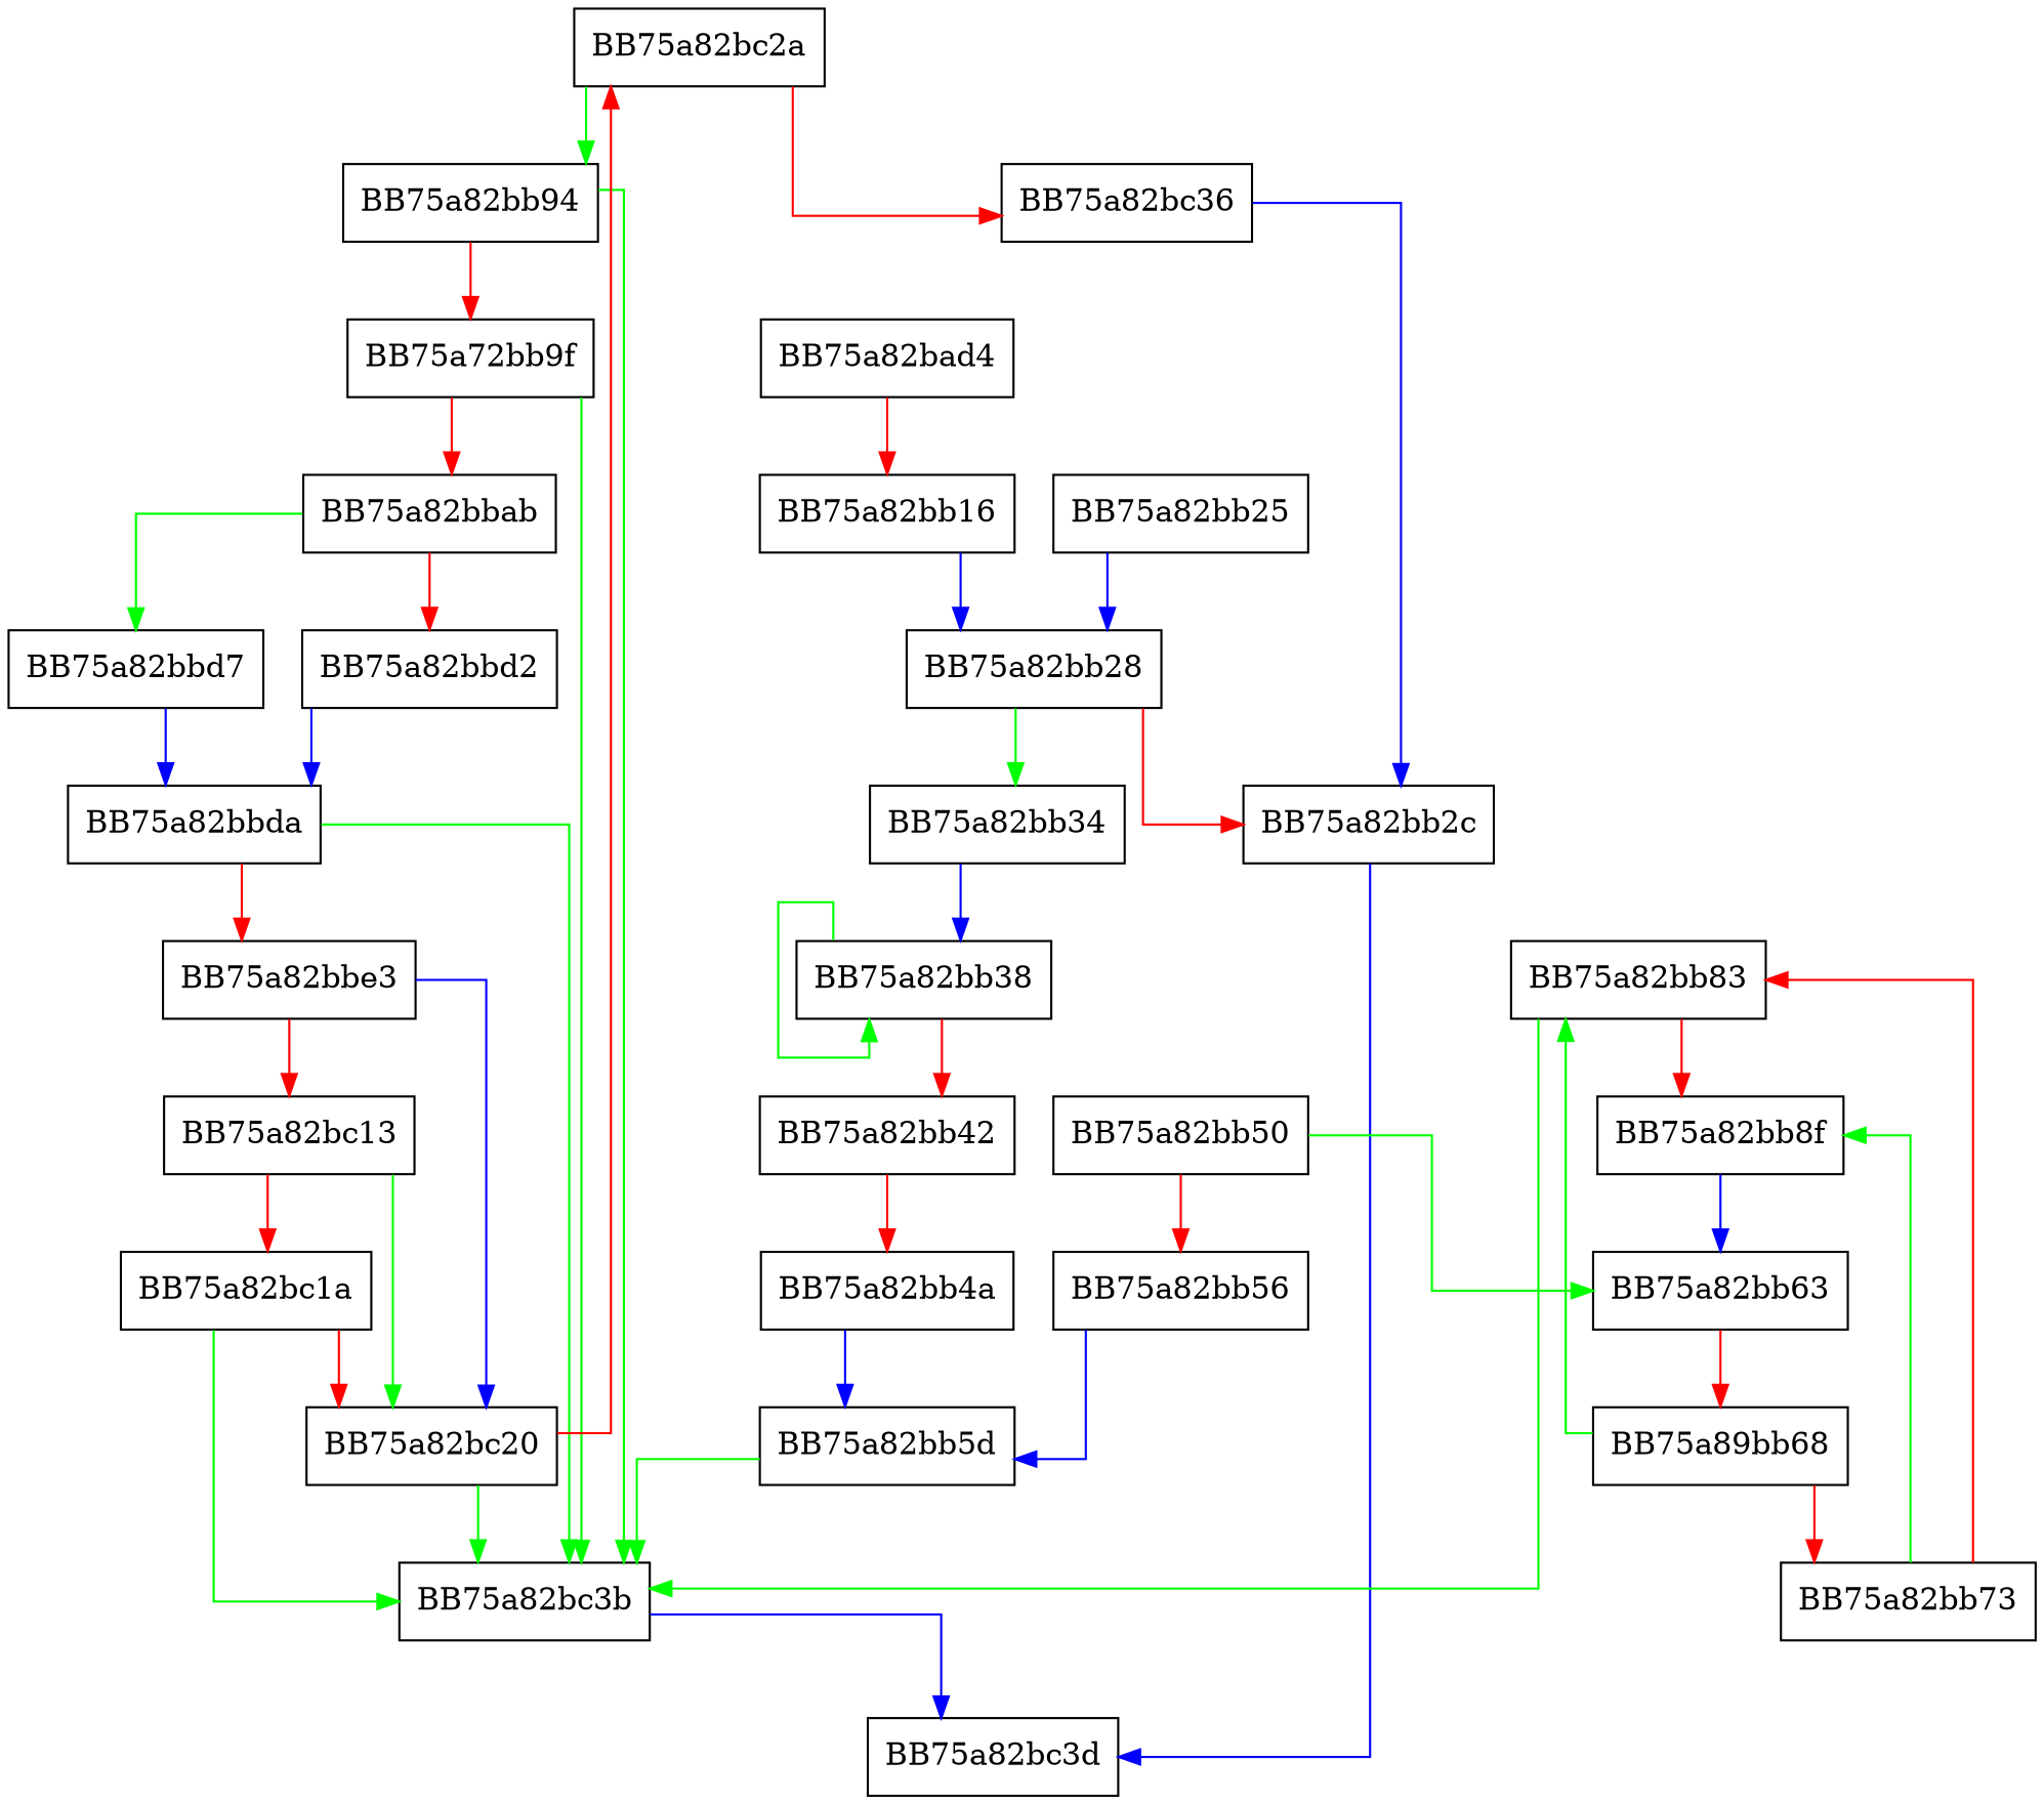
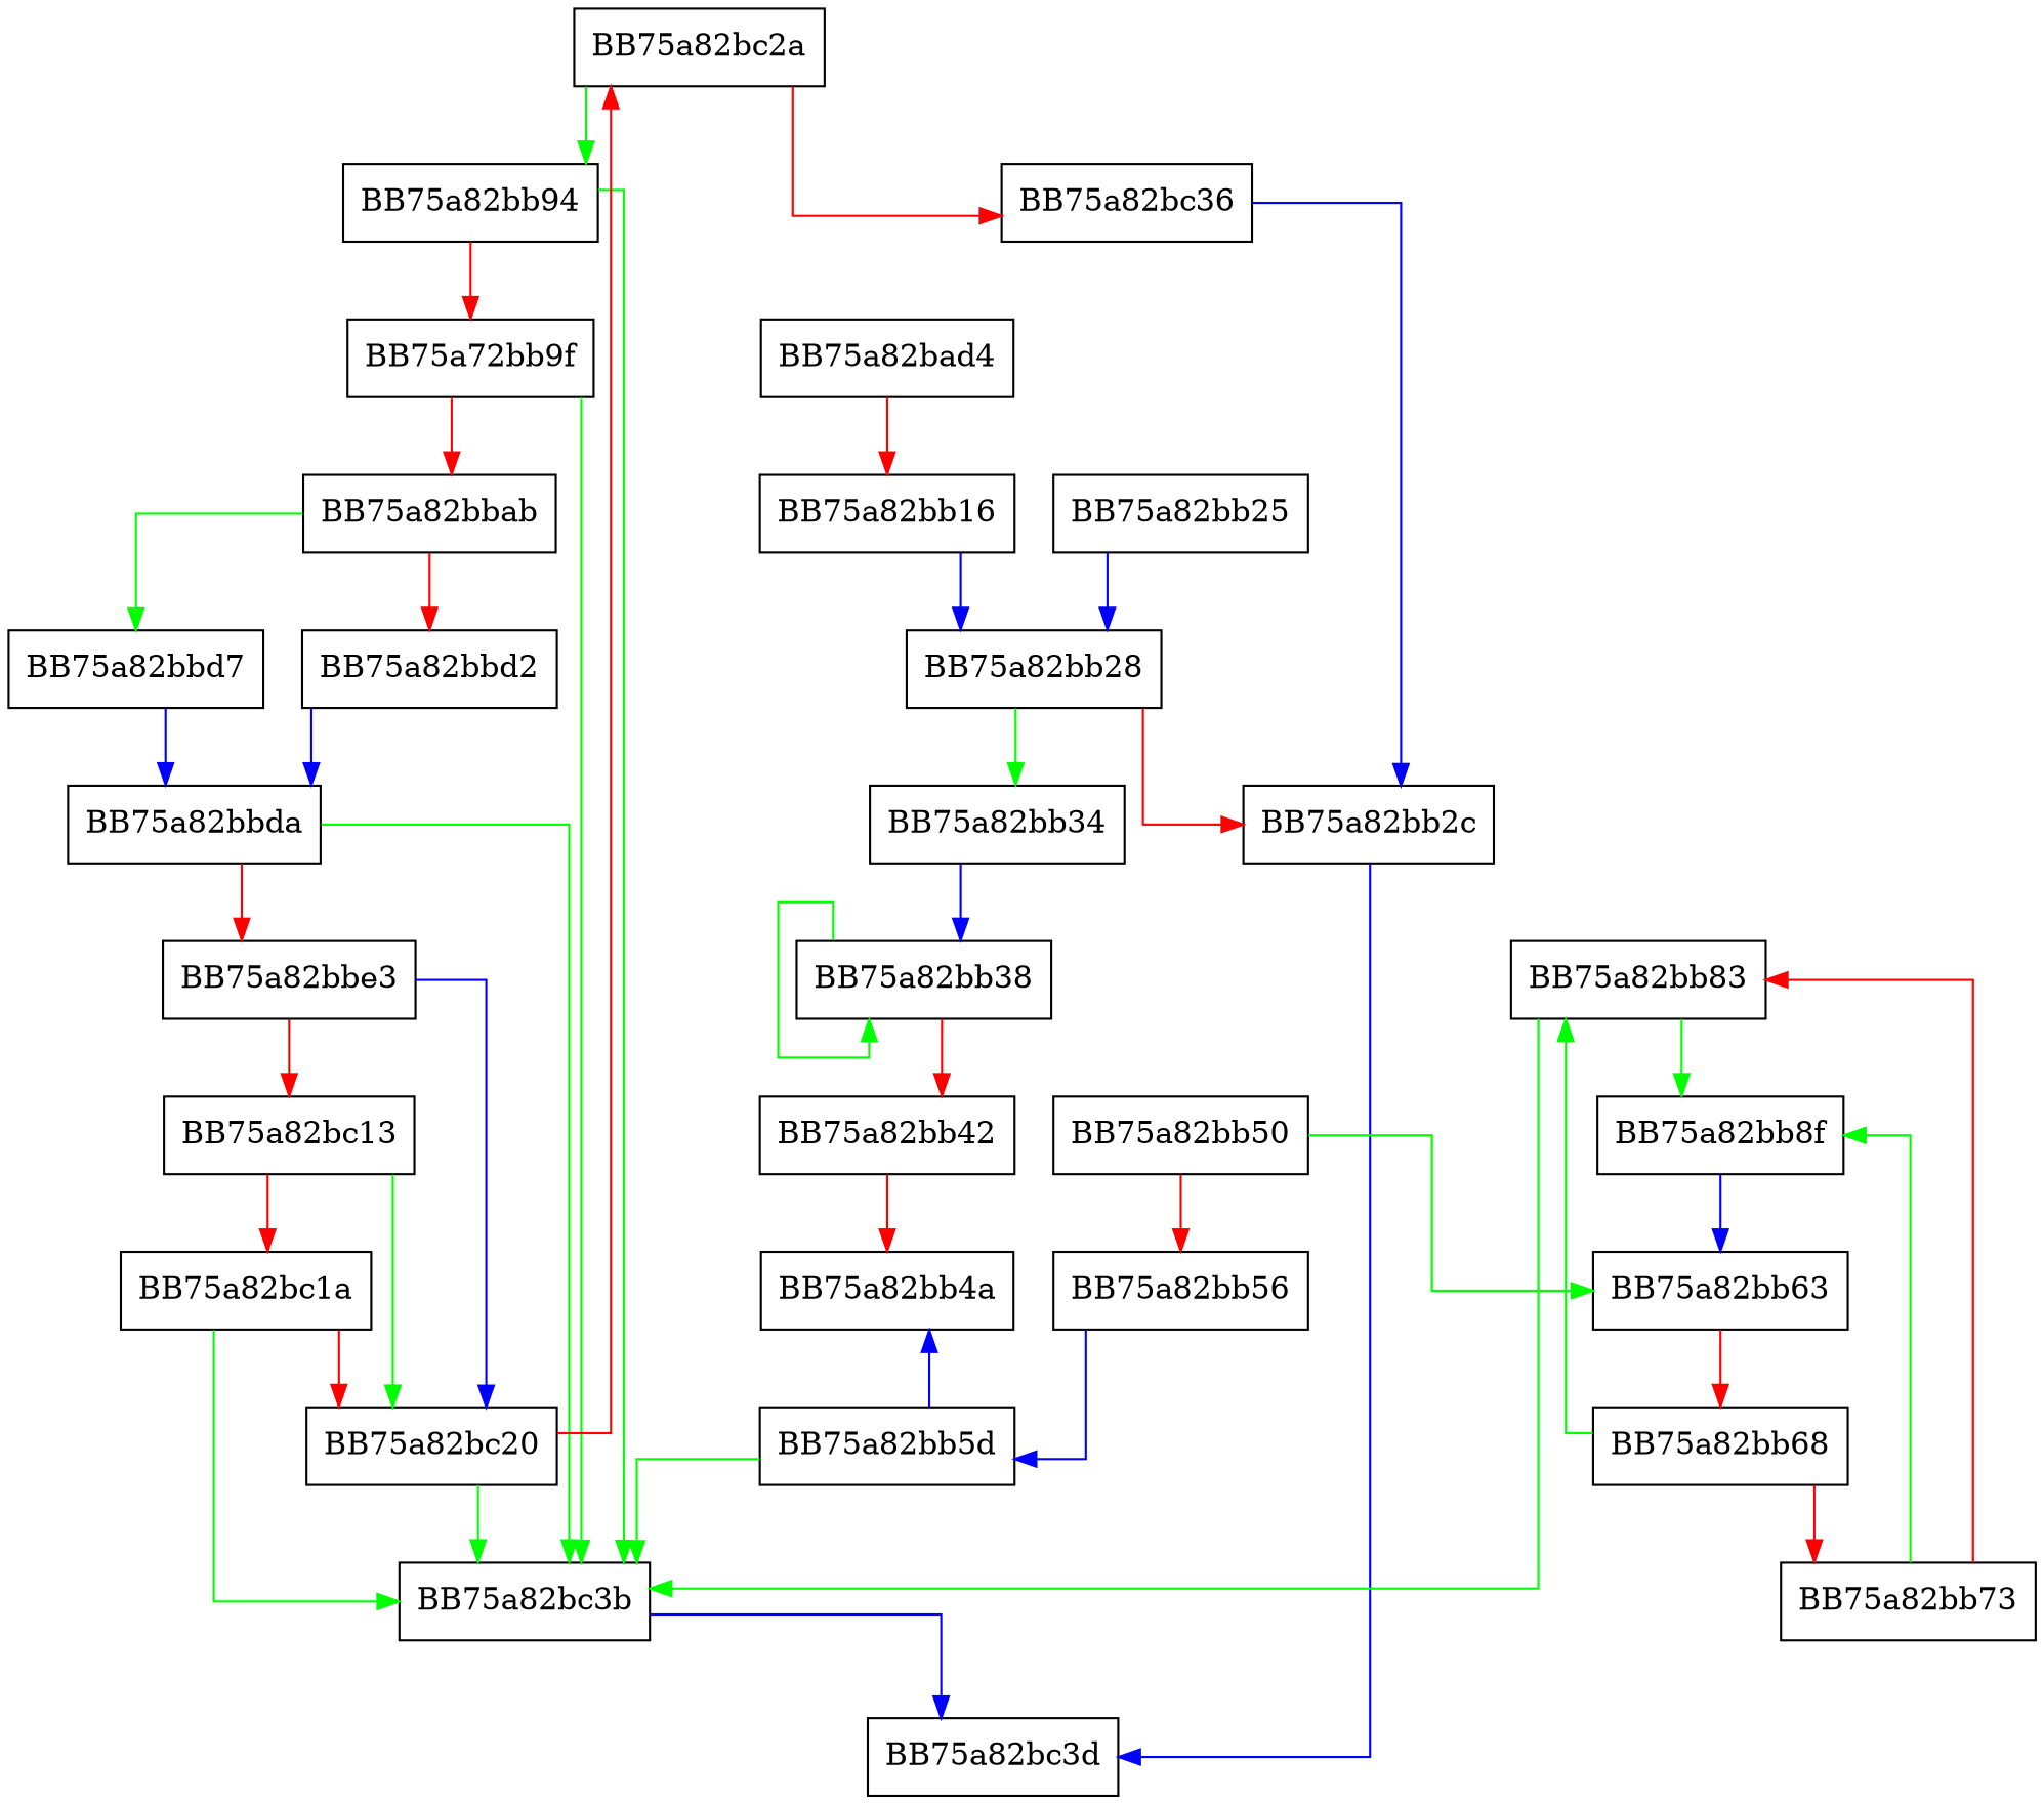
  digraph {
    splines=ortho
    node [shape=box]
    edge [color=red]
    BB75a82bad4
    BB75a82bb16
    BB75a82bb28
    BB75a82bc3b
    BB75a82bc3d
    BB75a82bb25
    BB75a82bb34
    BB75a82bb2c
    BB75a82bb38
    BB75a82bb42
    BB75a82bb4a
    BB75a82bb50
    BB75a82bb63
    BB75a82bb56
    BB75a82bb5d
-   BB75a82bb68 [label=BB75a89bb68]
+   BB75a82bb68
    BB75a82bb94
    n18 [label=BB75a72bb9f]
    BB75a82bb83
    BB75a82bb73
    BB75a82bbab
    BB75a82bb8f
    BB75a82bbd7
    BB75a82bbd2
    BB75a82bbda
    BB75a82bbe3
    BB75a82bc20
    BB75a82bc13
    BB75a82bc2a
    BB75a82bc1a
    BB75a82bc36
    BB75a82bad4 -> BB75a82bb16
    BB75a82bb16 -> BB75a82bb28 [color=blue]
    BB75a82bb28 -> BB75a82bb34 [color=green]
    BB75a82bb28 -> BB75a82bb2c
    BB75a82bc3b -> BB75a82bc3d [color=blue]
    BB75a82bb25 -> BB75a82bb28 [color=blue]
    BB75a82bb34 -> BB75a82bb38 [color=blue]
    BB75a82bb2c -> BB75a82bc3d [color=blue]
    BB75a82bb38 -> BB75a82bb38 [color=green]
    BB75a82bb38 -> BB75a82bb42
    BB75a82bb42 -> BB75a82bb4a
-   BB75a82bb4a -> BB75a82bb5d [color=blue]
+   BB75a82bb5d -> BB75a82bb4a [color=blue]
    BB75a82bb50 -> BB75a82bb63 [color=green]
    BB75a82bb50 -> BB75a82bb56
    BB75a82bb63 -> BB75a82bb68
    BB75a82bb56 -> BB75a82bb5d [color=blue]
    BB75a82bb5d -> BB75a82bc3b [color=green]
    BB75a82bb68 -> BB75a82bb83 [color=green]
    BB75a82bb68 -> BB75a82bb73
    BB75a82bb94 -> BB75a82bc3b [color=green]
    BB75a82bb94 -> n18
    n18 -> BB75a82bc3b [color=green]
    n18 -> BB75a82bbab
    BB75a82bb83 -> BB75a82bc3b [color=green]
-   BB75a82bb83 -> BB75a82bb8f
+   BB75a82bb83 -> BB75a82bb8f [color=green]
    BB75a82bb73 -> BB75a82bb83
    BB75a82bb73 -> BB75a82bb8f [color=green]
    BB75a82bbab -> BB75a82bbd7 [color=green]
    BB75a82bbab -> BB75a82bbd2
    BB75a82bb8f -> BB75a82bb63 [color=blue]
    BB75a82bbd7 -> BB75a82bbda [color=blue]
    BB75a82bbd2 -> BB75a82bbda [color=blue]
    BB75a82bbda -> BB75a82bc3b [color=green]
    BB75a82bbda -> BB75a82bbe3
    BB75a82bbe3 -> BB75a82bc20 [color=blue]
    BB75a82bbe3 -> BB75a82bc13
    BB75a82bc20 -> BB75a82bc3b [color=green]
    BB75a82bc20 -> BB75a82bc2a
    BB75a82bc13 -> BB75a82bc20 [color=green]
    BB75a82bc13 -> BB75a82bc1a
    BB75a82bc2a -> BB75a82bb94 [color=green]
    BB75a82bc2a -> BB75a82bc36
    BB75a82bc1a -> BB75a82bc3b [color=green]
    BB75a82bc1a -> BB75a82bc20
    BB75a82bc36 -> BB75a82bb2c [color=blue]
  }
